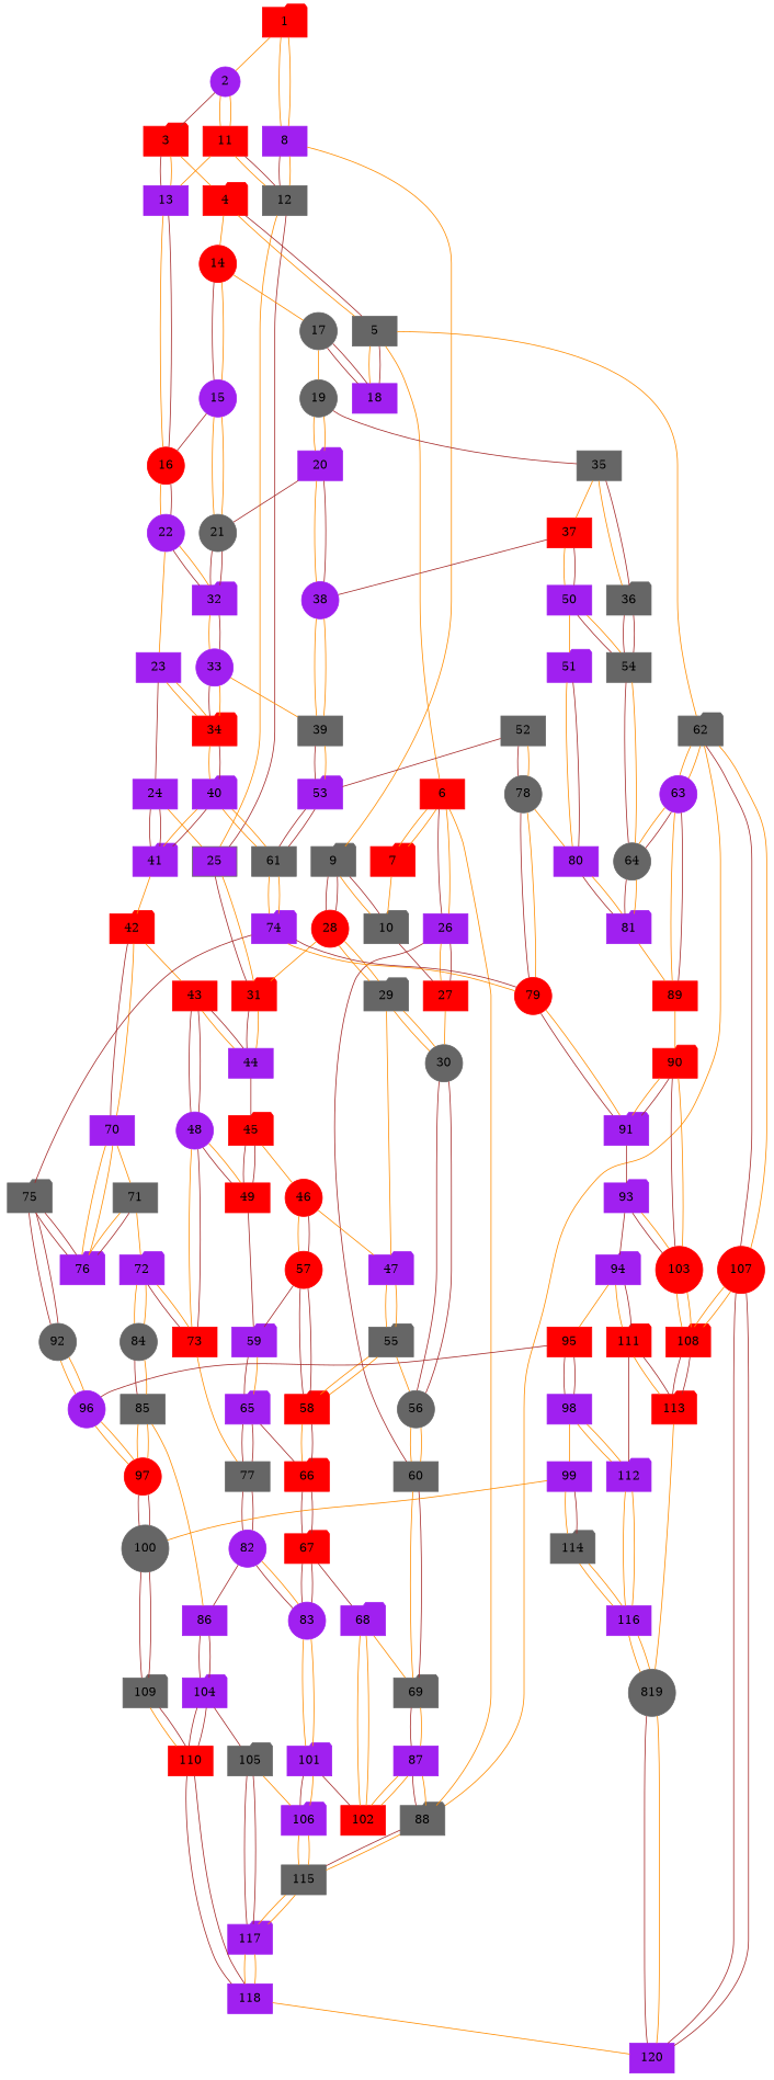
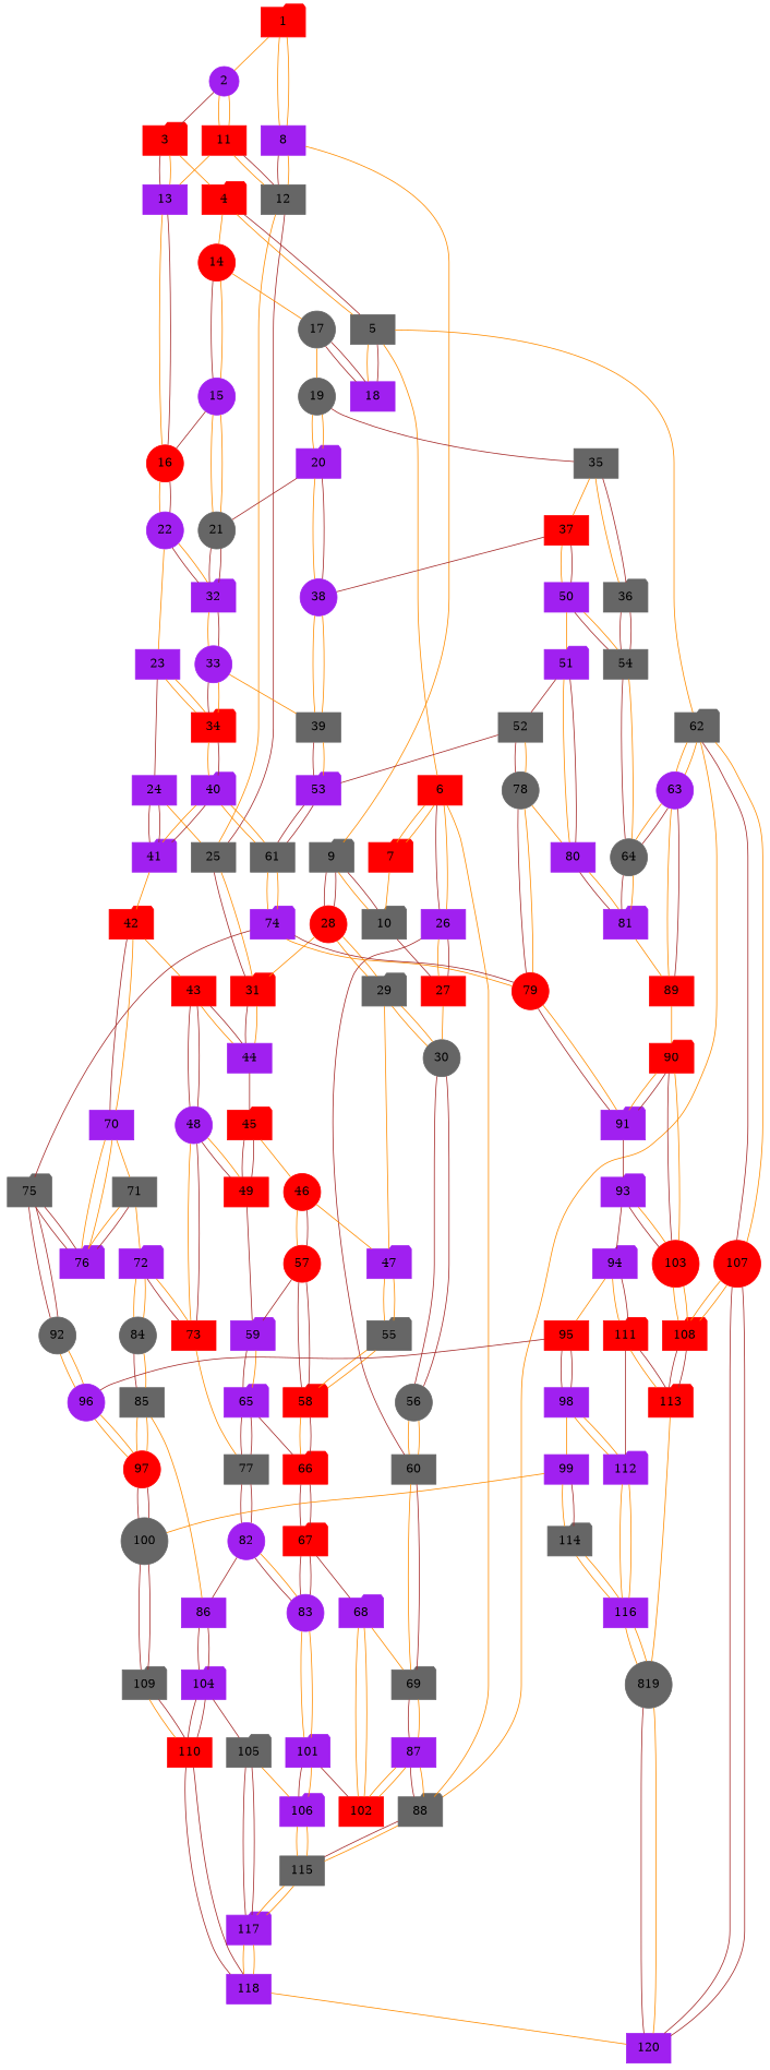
  graph {
    node [color=purple shape=folder style=filled]
    edge [color=darkorange]
    1 [color=red]
    2 [shape=circle]
    8 [shape=box]
    3 [color=red]
    11 [color=red shape=box]
    9 [color=gray40]
    12 [color=gray40 shape=box]
    4 [color=red]
    13 [shape=box]
    5 [color=gray40 shape=box]
    14 [color=red shape=circle]
    16 [color=red shape=circle]
    6 [color=red shape=box]
    18 [shape=box]
    62 [color=gray40]
    15 [shape=circle]
    17 [color=gray40 shape=circle]
    7 [color=red]
    26 [shape=box]
    88 [color=gray40]
    63 [shape=circle]
    107 [color=red shape=circle]
    10 [color=gray40]
    27 [color=red shape=box]
    60 [color=gray40 shape=box]
    115 [color=gray40 shape=box]
    28 [color=red shape=circle]
-   25 [color=gray40 shape=box fillcolor=purple]
+   25 [color=gray40 shape=box]
    31 [color=red]
    29 [color=gray40]
    30 [color=gray40 shape=circle]
    22 [shape=circle]
    21 [color=gray40 shape=circle]
    19 [color=gray40 shape=circle]
    32
    23 [shape=box]
    20
    35 [color=gray40 shape=box]
    36 [color=gray40]
    54 [color=gray40 shape=box]
    38 [shape=circle]
    37 [color=red shape=box]
    39 [color=gray40 shape=box]
    33 [shape=circle]
    24 [shape=box]
    34 [color=red]
    41
    40
    42 [color=red]
    44 [shape=box]
    69 [color=gray40]
    56 [color=gray40 shape=circle]
    47
    55 [color=gray40]
    45 [color=red]
    53
    61 [color=gray40 shape=box]
    50 [shape=box]
    64 [color=gray40 shape=circle]
    51
    74
    43 [color=red shape=box]
    70 [shape=box]
    48 [shape=circle]
    71 [color=gray40 shape=box]
    76
    49 [color=red shape=box]
    73 [color=red shape=box]
    46 [color=red shape=circle]
    57 [color=red shape=circle]
    59
    58 [color=red]
    77 [color=gray40 shape=box]
    65
    52 [color=gray40 shape=box]
    80 [shape=box]
    78 [color=gray40 shape=circle]
    81
    79 [color=red shape=circle]
    66 [color=red]
    67 [color=red]
    87 [shape=box]
    75 [color=gray40]
    89 [color=red shape=box]
    108 [color=red]
    120 [shape=box]
    90 [color=red]
    82 [shape=circle]
    68
    83 [shape=circle]
    102 [color=red shape=box]
    101
    72
    84 [color=gray40 shape=circle]
    85 [color=gray40 shape=box]
    92 [color=gray40 shape=circle]
    91
    96 [shape=circle]
    86 [shape=box]
    93
    104
    106
    97 [color=red shape=circle]
    100 [color=gray40 shape=circle]
    105 [color=gray40]
    110 [color=red shape=box]
    117
    103 [color=red shape=circle]
    94
    95 [color=red shape=box]
    111 [color=red]
    98 [shape=box]
    112
    113 [color=red]
    99 [shape=box]
    109 [color=gray40]
    114 [color=gray40]
    116 [shape=box]
    118 [shape=box]
    n120 [color=gray40 label=819 shape=circle]
    1 -- 2
    1 -- 8
    1 -- 8
    2 -- 3 [color=brown]
    2 -- 11
    2 -- 11
    8 -- 9
    8 -- 12 [color=brown]
    8 -- 12
    3 -- 4
    3 -- 13 [color=brown]
    3 -- 13
    11 -- 12
    11 -- 12 [color=brown]
    11 -- 13
    9 -- 10
    9 -- 10 [color=brown]
    9 -- 28 [color=brown]
    9 -- 28 [color=brown]
    12 -- 25
    12 -- 25 [color=brown]
    4 -- 5
    4 -- 5 [color=brown]
    4 -- 14
    13 -- 16
    13 -- 16 [color=brown]
    5 -- 6
    5 -- 18
    5 -- 18 [color=brown]
    5 -- 62
    14 -- 15 [color=brown]
    14 -- 15
    14 -- 17
    16 -- 22
    16 -- 22 [color=brown]
    6 -- 7
    6 -- 7
    6 -- 26 [color=brown]
    6 -- 26
    6 -- 88
    62 -- 88
    62 -- 63
    62 -- 63
    62 -- 107 [color=brown]
    62 -- 107
    15 -- 16 [color=brown]
    15 -- 21
    15 -- 21
    17 -- 18 [color=brown]
    17 -- 18 [color=brown]
    17 -- 19
    7 -- 10
    26 -- 27
    26 -- 27 [color=brown]
    26 -- 60 [color=brown]
    88 -- 115 [color=brown]
    88 -- 115
    63 -- 64
    63 -- 64 [color=brown]
    63 -- 89
    63 -- 89 [color=brown]
    107 -- 108
    107 -- 108
    107 -- 120 [color=brown]
    107 -- 120 [color=brown]
    10 -- 27 [color=brown]
    27 -- 30
    60 -- 69
    60 -- 69 [color=brown]
    115 -- 117
    115 -- 117
    28 -- 31
    28 -- 29
    28 -- 29
    25 -- 31 [color=brown]
    25 -- 31
    31 -- 44 [color=brown]
    31 -- 44
    29 -- 30
    29 -- 30
    29 -- 47
    30 -- 56 [color=brown]
    30 -- 56 [color=brown]
    22 -- 32 [color=brown]
    22 -- 32
    22 -- 23
    21 -- 32 [color=brown]
    21 -- 32 [color=brown]
    19 -- 20
    19 -- 20
    19 -- 35 [color=brown]
    32 -- 33
    32 -- 33 [color=brown]
    23 -- 24 [color=brown]
    23 -- 34
    23 -- 34
    20 -- 21 [color=brown]
    20 -- 38
    20 -- 38 [color=brown]
    35 -- 36
    35 -- 36 [color=brown]
    35 -- 37
    36 -- 54 [color=brown]
    36 -- 54 [color=brown]
    54 -- 64 [color=brown]
    54 -- 64
    38 -- 39
    38 -- 39
    37 -- 38 [color=brown]
    37 -- 50
    37 -- 50 [color=brown]
    39 -- 53 [color=brown]
    39 -- 53
    33 -- 39
    33 -- 34 [color=brown]
    33 -- 34
    24 -- 25
    24 -- 41 [color=brown]
    24 -- 41 [color=brown]
    34 -- 40
    34 -- 40 [color=brown]
    41 -- 42
    40 -- 41
    40 -- 41 [color=brown]
    40 -- 61
    40 -- 61
    42 -- 43
    42 -- 70 [color=brown]
    42 -- 70
    44 -- 45 [color=brown]
    69 -- 87 [color=brown]
    69 -- 87
    56 -- 60
    56 -- 60
    47 -- 55
    47 -- 55
-   55 -- 56
    55 -- 58
    55 -- 58
    45 -- 49 [color=brown]
    45 -- 49 [color=brown]
    45 -- 46
    53 -- 61 [color=brown]
    53 -- 61 [color=brown]
    61 -- 74
    61 -- 74
    50 -- 54 [color=brown]
    50 -- 54
    50 -- 51
    64 -- 81 [color=brown]
    64 -- 81
+   51 -- 52 [color=brown]
    51 -- 80
    51 -- 80 [color=brown]
    74 -- 79
    74 -- 79 [color=brown]
    74 -- 75 [color=brown]
    43 -- 44
    43 -- 44 [color=brown]
    43 -- 48 [color=brown]
    43 -- 48 [color=brown]
    70 -- 71
    70 -- 76
    70 -- 76
    48 -- 49 [color=brown]
    48 -- 49
    48 -- 73
    48 -- 73 [color=brown]
    71 -- 76
    71 -- 76 [color=brown]
    71 -- 72
    49 -- 59 [color=brown]
    73 -- 77
    46 -- 47
    46 -- 57
    46 -- 57 [color=brown]
    57 -- 59 [color=brown]
    57 -- 58 [color=brown]
    57 -- 58 [color=brown]
    59 -- 65 [color=brown]
    59 -- 65
    58 -- 66
    58 -- 66 [color=brown]
    77 -- 82 [color=brown]
    77 -- 82 [color=brown]
    65 -- 77 [color=brown]
    65 -- 77 [color=brown]
    65 -- 66 [color=brown]
    52 -- 53 [color=brown]
    52 -- 78 [color=brown]
    52 -- 78
    80 -- 81 [color=brown]
    80 -- 81
    78 -- 80
    78 -- 79 [color=brown]
    78 -- 79
    81 -- 89
    79 -- 91 [color=brown]
    79 -- 91
    66 -- 67 [color=brown]
    66 -- 67 [color=brown]
    67 -- 68 [color=brown]
    67 -- 83 [color=brown]
    67 -- 83 [color=brown]
    87 -- 88 [color=brown]
    87 -- 88
    87 -- 102
    87 -- 102
    75 -- 76 [color=brown]
    75 -- 76 [color=brown]
    75 -- 92 [color=brown]
    75 -- 92 [color=brown]
    89 -- 90
    108 -- 113 [color=brown]
    108 -- 113 [color=brown]
    90 -- 91
    90 -- 91 [color=brown]
    90 -- 103 [color=brown]
    90 -- 103
    82 -- 83 [color=brown]
    82 -- 83
    82 -- 86 [color=brown]
    68 -- 69
    68 -- 102
    68 -- 102
    83 -- 101
    83 -- 101
    101 -- 102 [color=brown]
    101 -- 106 [color=brown]
    101 -- 106
    72 -- 73 [color=brown]
    72 -- 73
    72 -- 84
    72 -- 84
    84 -- 85 [color=brown]
    84 -- 85
    85 -- 86
    85 -- 97
    85 -- 97
    92 -- 96
    92 -- 96
    91 -- 93 [color=brown]
    96 -- 97
    96 -- 97
    86 -- 104 [color=brown]
    86 -- 104 [color=brown]
    93 -- 103 [color=brown]
    93 -- 103
    93 -- 94 [color=brown]
    104 -- 105 [color=brown]
    104 -- 110 [color=brown]
    104 -- 110 [color=brown]
    106 -- 115
    106 -- 115
    97 -- 100 [color=brown]
    97 -- 100 [color=brown]
    100 -- 109 [color=brown]
    100 -- 109 [color=brown]
    105 -- 106
    105 -- 117 [color=brown]
    105 -- 117 [color=brown]
    110 -- 118 [color=brown]
    110 -- 118 [color=brown]
    117 -- 118
    117 -- 118
    103 -- 108
    103 -- 108
    94 -- 95
    94 -- 111
    94 -- 111 [color=brown]
    95 -- 96 [color=brown]
    95 -- 98 [color=brown]
    95 -- 98 [color=brown]
    111 -- 112 [color=brown]
    111 -- 113
    111 -- 113 [color=brown]
    98 -- 112
    98 -- 112
    98 -- 99
    112 -- 116
    112 -- 116
    113 -- n120
    99 -- 100
    99 -- 114
    99 -- 114 [color=brown]
    109 -- 110
    109 -- 110 [color=brown]
    114 -- 116
    114 -- 116
    116 -- n120
    116 -- n120
    118 -- 120
    n120 -- 120 [color=brown]
    n120 -- 120
  }
